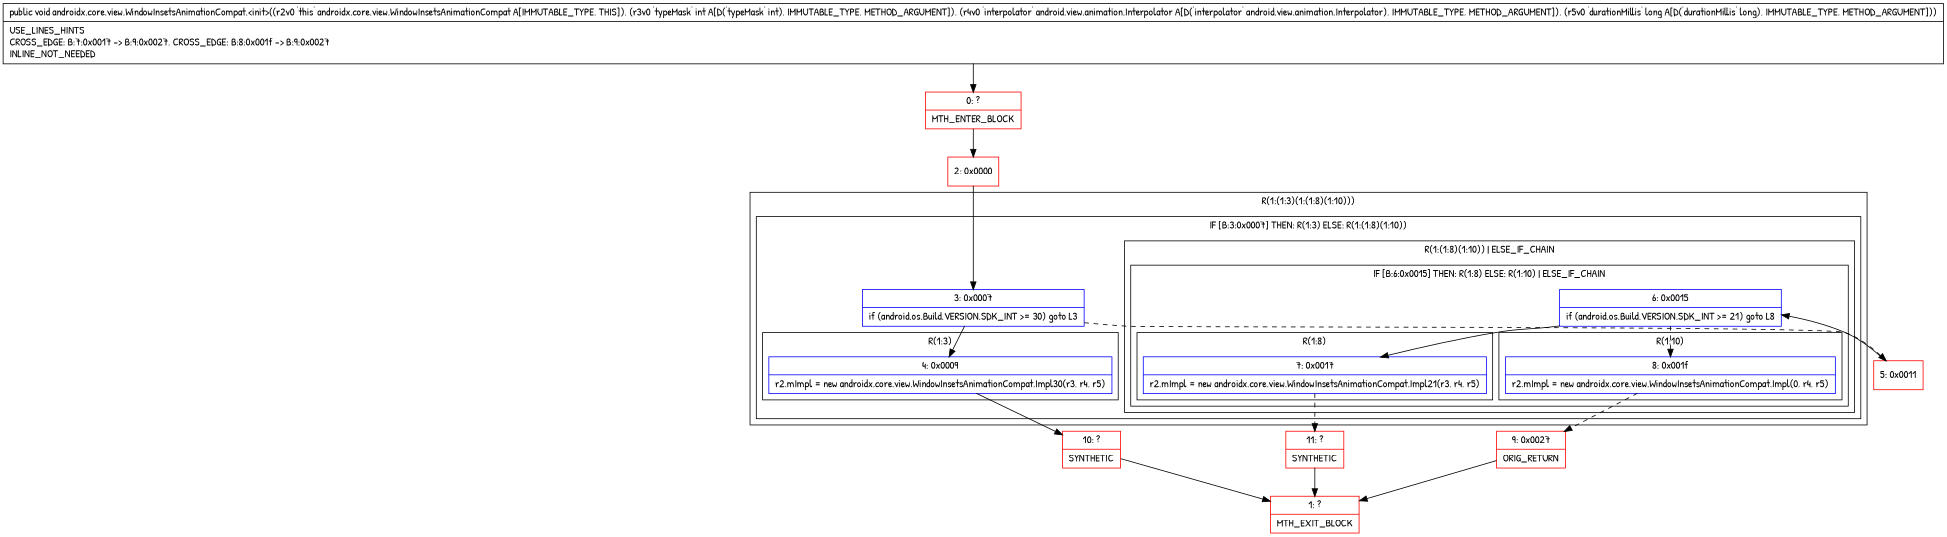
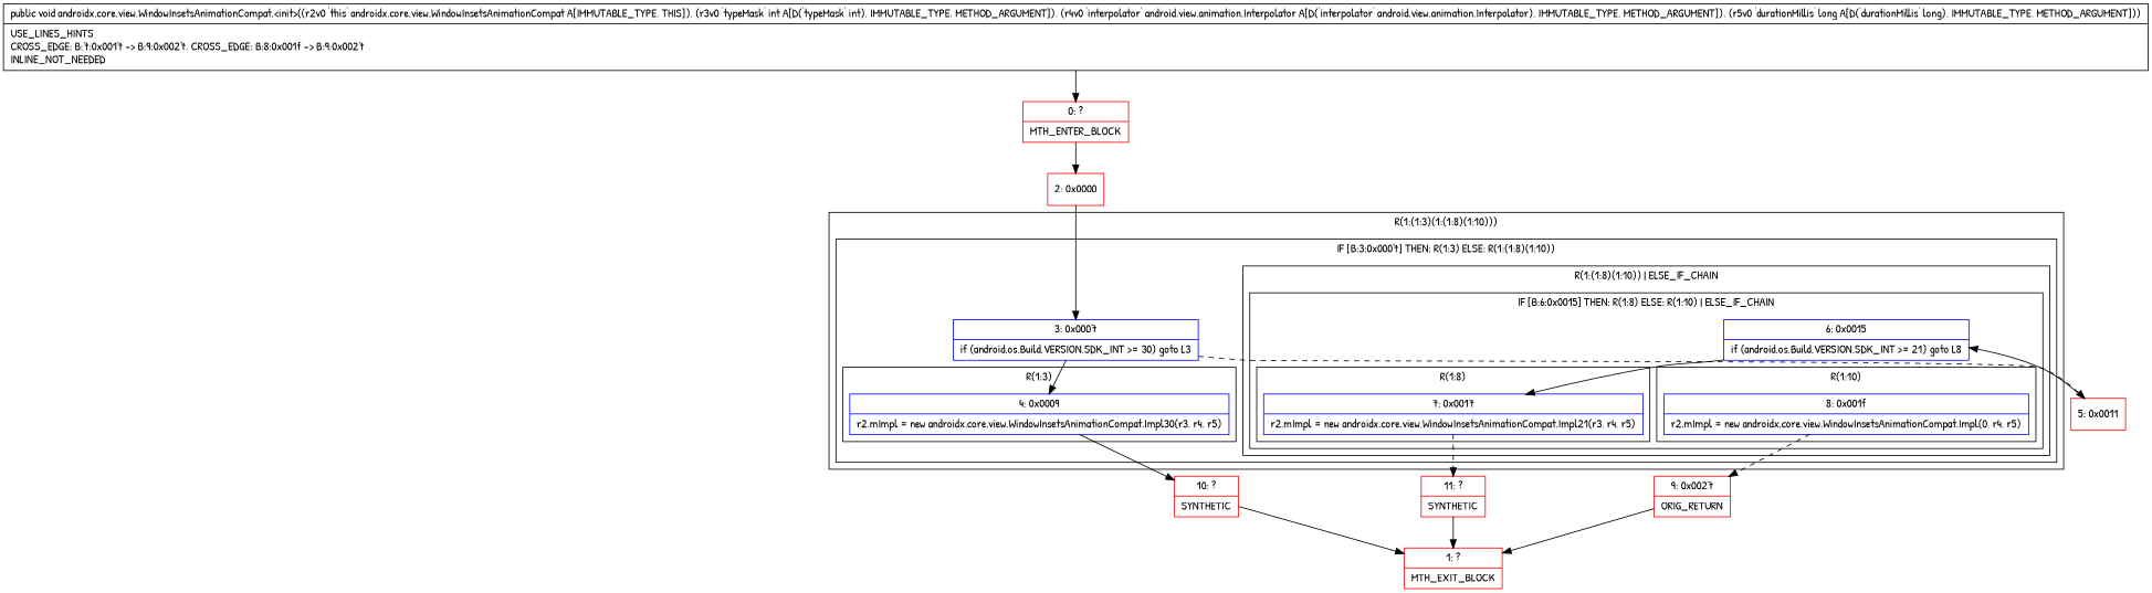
  digraph {
    fontname="Patrick Hand"
    node [color=red fontname="Patrick Hand" shape=record]
    edge [fontname="Patrick Hand"]
    n1 [color=blue label="{4\:\ 0x0009|r2.mImpl = new androidx.core.view.WindowInsetsAnimationCompat.Impl30(r3, r4, r5)\l}"]
    n2 [color=blue label="{7\:\ 0x0017|r2.mImpl = new androidx.core.view.WindowInsetsAnimationCompat.Impl21(r3, r4, r5)\l}"]
    n3 [color=blue label="{8\:\ 0x001f|r2.mImpl = new androidx.core.view.WindowInsetsAnimationCompat.Impl(0, r4, r5)\l}"]
    n4 [color=blue label="{6\:\ 0x0015|if (android.os.Build.VERSION.SDK_INT \>= 21) goto L8\l}"]
    n5 [color=blue label="{3\:\ 0x0007|if (android.os.Build.VERSION.SDK_INT \>= 30) goto L3\l}"]
    n6 [label="{10\:\ ?|SYNTHETIC\l}"]
    n7 [label="{11\:\ ?|SYNTHETIC\l}"]
    n8 [label="{9\:\ 0x0027|ORIG_RETURN\l}"]
    n9 [label="{5\:\ 0x0011}"]
    n10 [label="{1\:\ ?|MTH_EXIT_BLOCK\l}"]
    n11 [label="{0\:\ ?|MTH_ENTER_BLOCK\l}"]
    n12 [label="{2\:\ 0x0000}"]
    n13 [label="{public void androidx.core.view.WindowInsetsAnimationCompat.\<init\>((r2v0 'this' androidx.core.view.WindowInsetsAnimationCompat A[IMMUTABLE_TYPE, THIS]), (r3v0 'typeMask' int A[D('typeMask' int), IMMUTABLE_TYPE, METHOD_ARGUMENT]), (r4v0 'interpolator' android.view.animation.Interpolator A[D('interpolator' android.view.animation.Interpolator), IMMUTABLE_TYPE, METHOD_ARGUMENT]), (r5v0 'durationMillis' long A[D('durationMillis' long), IMMUTABLE_TYPE, METHOD_ARGUMENT]))  | USE_LINES_HINTS\lCROSS_EDGE: B:7:0x0017 \-\> B:9:0x0027, CROSS_EDGE: B:8:0x001f \-\> B:9:0x0027\lINLINE_NOT_NEEDED\l}" color=""]
    subgraph cluster_1 {
      label="R(1:(1:3)(1:(1:8)(1:10)))"
      subgraph cluster_2 {
        label="IF [B:3:0x0007] THEN: R(1:3) ELSE: R(1:(1:8)(1:10))"
        n5
        subgraph cluster_3 {
          label="R(1:3)"
          n1
        }
        subgraph cluster_4 {
          label="R(1:(1:8)(1:10)) | ELSE_IF_CHAIN\l"
          subgraph cluster_5 {
            label="IF [B:6:0x0015] THEN: R(1:8) ELSE: R(1:10) | ELSE_IF_CHAIN\l"
            n4
            subgraph cluster_6 {
              label="R(1:8)"
              n2
            }
            subgraph cluster_7 {
              label="R(1:10)"
              n3
            }
          }
        }
      }
    }
    n1 -> n6
    n2 -> n7 [style=dashed]
    n3 -> n8 [style=dashed]
    n4 -> n2
-   n4 -> n3 [style=dashed]
    n5 -> n1
    n5 -> n9 [style=dashed]
    n6 -> n10
    n7 -> n10
    n8 -> n10
    n9 -> n4
    n11 -> n12
    n12 -> n5
    n13 -> n11
  }
